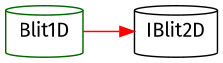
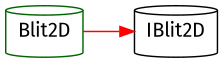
  digraph {
    rankdir=LR
    fontname="Fira Sans"
    node [shape=cylinder fontname="Fira Sans"]
-   Blit2D [color=darkgreen label=Blit1D]
+   Blit2D [color=darkgreen]
    IBlit2D [color=black]
    Blit2D -> IBlit2D [color=red fontname="Fira Sans"]
  }
